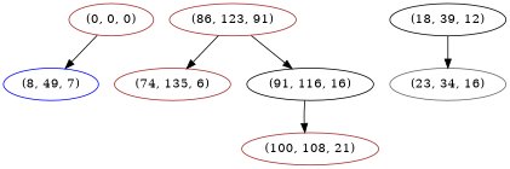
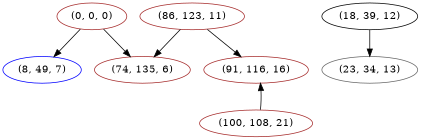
  digraph {
    node [color=brown]
    "(8, 49, 7)" [color=blue]
    "(0, 0, 0)"
    "(74, 135, 6)"
    "(18, 39, 12)" [color=black]
-   "(23, 34, 16)" [color=gray40]
-   "(86, 123, 11)" [label="(86, 123, 91)"]
-   "(91, 116, 16)" [color=black]
+   "(23, 34, 16)" [color=gray40 label="(23, 34, 13)"]
+   "(86, 123, 11)"
+   "(91, 116, 16)"
    "(100, 108, 21)"
    "(0, 0, 0)" -> "(8, 49, 7)"
+   "(0, 0, 0)" -> "(74, 135, 6)"
    "(18, 39, 12)" -> "(23, 34, 16)"
    "(86, 123, 11)" -> "(74, 135, 6)"
    "(86, 123, 11)" -> "(91, 116, 16)"
-   "(91, 116, 16)" -> "(100, 108, 21)"
+   "(100, 108, 21)" -> "(91, 116, 16)"
  }
